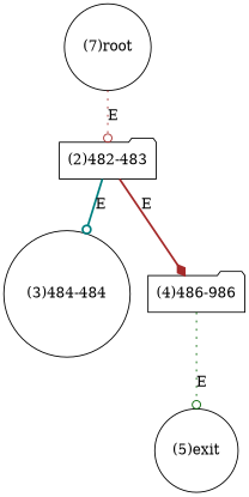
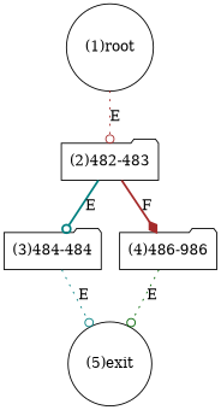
  digraph {
    node [shape=circle]
    edge [arrowhead=odot color=brown style=dotted]
-   n1 [label="(7)root"]
+   n1 [label="(1)root"]
    n2 [label="(2)482-483" shape=folder]
-   n3 [label="(3)484-484"]
+   n3 [label="(3)484-484" shape=folder]
    n4 [label="(4)486-986" shape=folder]
    n5 [label="(5)exit"]
    n1 -> n2 [label=E]
    n2 -> n3 [color=teal label=E style=bold]
-   n2 -> n4 [arrowhead=diamond label=E style=bold]
+   n2 -> n4 [arrowhead=diamond label=F style=bold]
+   n3 -> n5 [color=teal label=E]
    n4 -> n5 [color=darkgreen label=E]
  }
